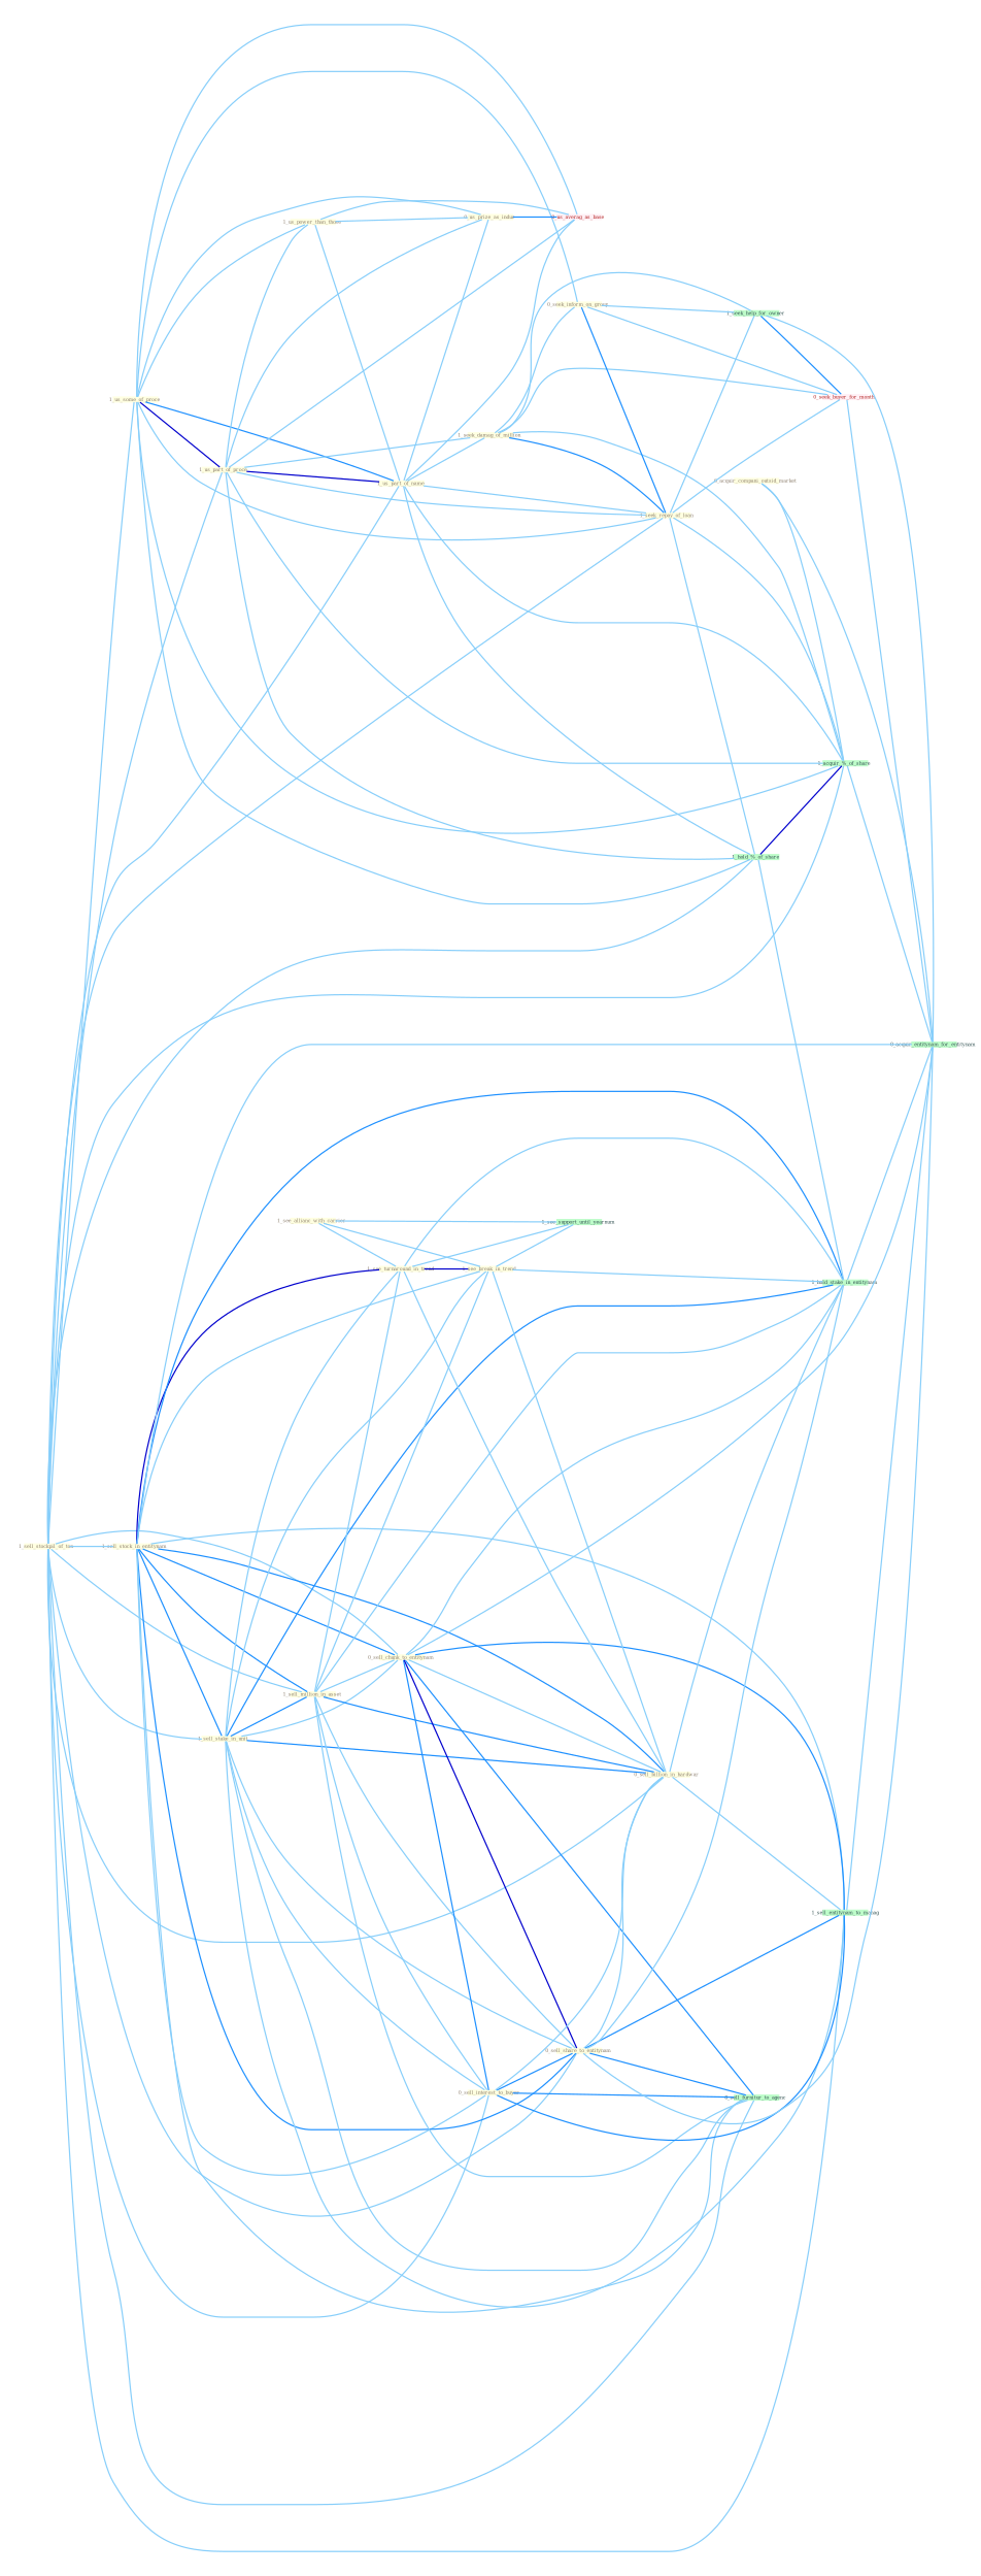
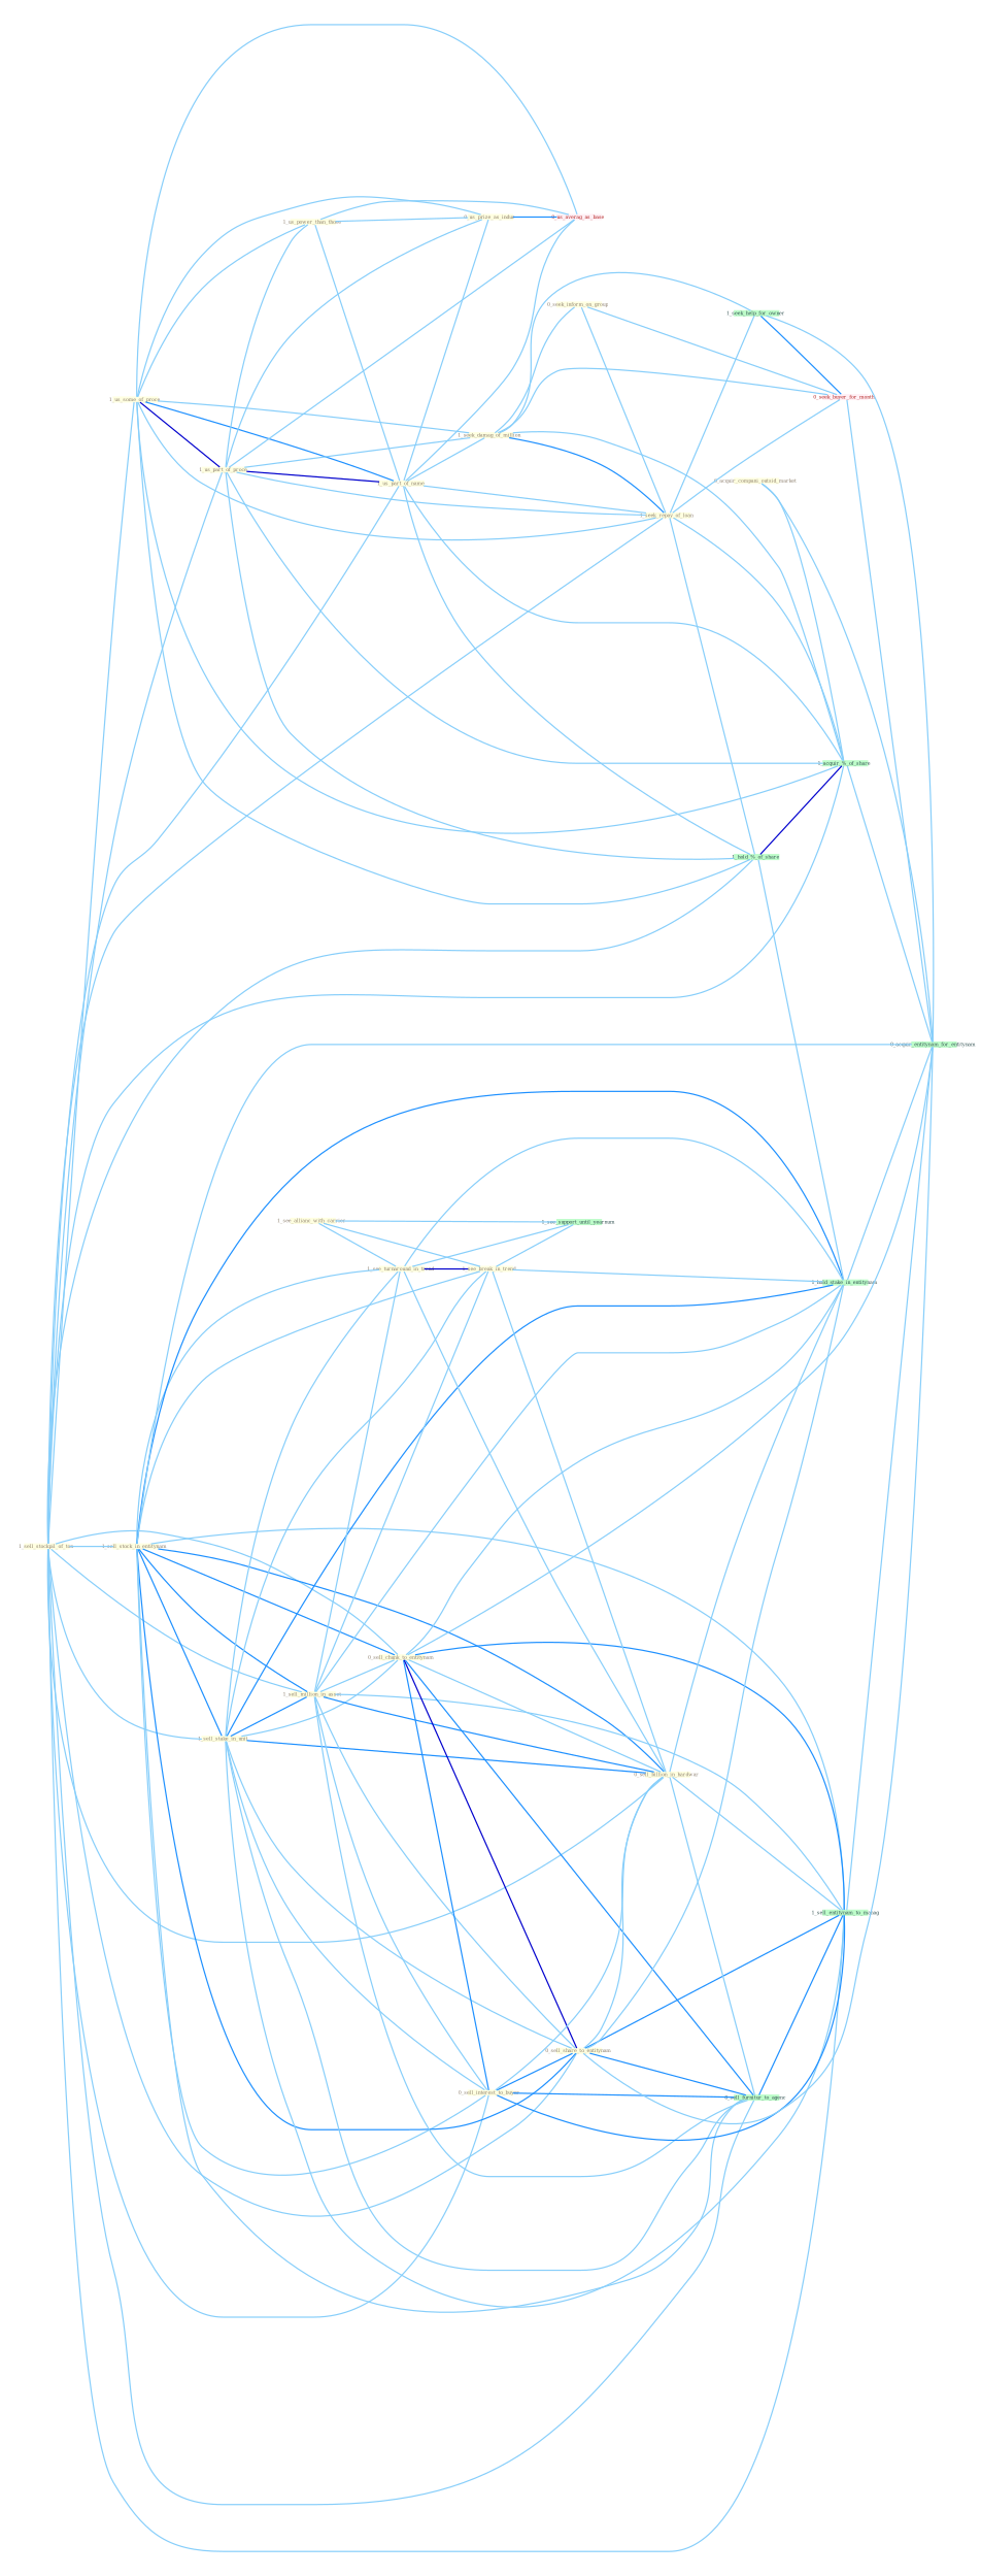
  graph {
    rankdir=LR
    node [color="#ffffe0" fixedsize=true fontcolor="#8b7d6b" fontsize=4 shape=polygon style=filled]
    edge [color="#87cefa" w=1]
    "1_sell_stockpil_of_ton " [height=.06 width=.5]
    "1_us_some_of_proce " [height=.06 width=.5]
    "1_sell_stock_in_entitynam " [height=.06 width=.5]
    "1_sell_stake_in_unit " [height=.06 width=.5]
    "0_acquir_compani_outsid_market " [height=.06 width=.5]
    "1_us_part_of_proce " [height=.06 width=.5]
    "1_see_allianc_with_carrier " [height=.06 width=.5]
    "1_sell_million_in_asset " [height=.06 width=.5]
    "0_sell_chunk_to_entitynam " [height=.06 width=.5]
    "0_sell_interest_to_buyer " [height=.06 width=.5]
    "1_us_power_than_those " [height=.06 width=.5]
    "0_sell_share_to_entitynam " [height=.06 width=.5]
    "1_us_part_of_name " [height=.06 width=.5]
    "0_us_prize_as_induc " [height=.06 width=.5]
    "1_see_turnaround_in_trend " [height=.06 width=.5]
    "1_see_break_in_trend " [height=.06 width=.5]
    "0_sell_billion_in_hardwar " [height=.06 width=.5]
    "1_seek_damag_of_million " [height=.06 width=.5]
    "0_seek_inform_on_group " [height=.06 width=.5]
    "1_seek_repay_of_loan " [height=.06 width=.5]
    "0_seek_buyer_for_month " [color="#fff0f5" fontcolor="#b22222" height=.06 width=.5]
    "0_us_averag_as_base " [color="#fff0f5" fontcolor="#b22222" height=.06 width=.5]
    "1_hold_%_of_share " [color="#BDFCC9" fontcolor="#2f4f4f" height=.06 width=.5]
    "1_acquir_%_of_share " [color="#BDFCC9" fontcolor="#2f4f4f" height=.06 width=.5]
    "0_sell_furnitur_to_agenc " [color="#BDFCC9" fontcolor="#2f4f4f" height=.06 width=.5]
    n26 [color="#BDFCC9" fontcolor="#2f4f4f" height=.06 label="1_sell_entitynam_to_manag" width=.5]
    "1_hold_stake_in_entitynam " [color="#BDFCC9" fontcolor="#2f4f4f" height=.06 width=.5]
    "0_acquir_entitynam_for_entitynam " [color="#BDFCC9" fontcolor="#2f4f4f" height=.06 width=.5]
    "1_see_support_until_yearnum " [color="#BDFCC9" fontcolor="#2f4f4f" height=.06 width=.5]
    "1_seek_help_for_owner " [color="#BDFCC9" fontcolor="#2f4f4f" height=.06 width=.5]
    subgraph sub_1 {
      "1_sell_stockpil_of_ton "
      "1_us_some_of_proce "
      "1_sell_stock_in_entitynam "
      "1_sell_stake_in_unit "
      "0_acquir_compani_outsid_market "
      "1_us_part_of_proce "
      "1_see_allianc_with_carrier "
      "1_sell_million_in_asset "
      "0_sell_chunk_to_entitynam "
      "0_sell_interest_to_buyer "
      "1_us_power_than_those "
      "0_sell_share_to_entitynam "
      "1_us_part_of_name "
      "0_us_prize_as_induc "
      "1_see_turnaround_in_trend "
      "1_see_break_in_trend "
      "0_sell_billion_in_hardwar "
      "1_seek_damag_of_million "
      "0_seek_inform_on_group "
      "1_seek_repay_of_loan "
    }
    subgraph sub_2 {
      "0_seek_buyer_for_month "
      "0_us_averag_as_base "
    }
    "1_sell_stockpil_of_ton " -- "1_us_some_of_proce "
    "1_sell_stockpil_of_ton " -- "1_sell_stock_in_entitynam "
    "1_sell_stockpil_of_ton " -- "1_sell_stake_in_unit "
    "1_sell_stockpil_of_ton " -- "1_us_part_of_proce "
    "1_sell_stockpil_of_ton " -- "1_sell_million_in_asset "
    "1_sell_stockpil_of_ton " -- "0_sell_chunk_to_entitynam "
    "1_sell_stockpil_of_ton " -- "0_sell_interest_to_buyer "
    "1_sell_stockpil_of_ton " -- "0_sell_share_to_entitynam "
    "1_sell_stockpil_of_ton " -- "1_us_part_of_name "
    "1_sell_stockpil_of_ton " -- "0_sell_billion_in_hardwar "
    "1_sell_stockpil_of_ton " -- "1_seek_repay_of_loan "
    "1_sell_stockpil_of_ton " -- "1_hold_%_of_share "
    "1_sell_stockpil_of_ton " -- "1_acquir_%_of_share "
    "1_sell_stockpil_of_ton " -- "0_sell_furnitur_to_agenc "
    "1_sell_stockpil_of_ton " -- n26
    "1_us_some_of_proce " -- "1_us_part_of_proce " [color="#0000cd" w=3]
    "1_us_some_of_proce " -- "1_us_power_than_those "
    "1_us_some_of_proce " -- "1_us_part_of_name " [color="#1e90ff" w=2]
    "1_us_some_of_proce " -- "0_us_prize_as_induc "
-   "1_us_some_of_proce " -- "0_seek_inform_on_group "
+   "1_us_some_of_proce " -- "1_seek_damag_of_million "
    "1_us_some_of_proce " -- "1_seek_repay_of_loan "
    "1_us_some_of_proce " -- "0_us_averag_as_base "
    "1_us_some_of_proce " -- "1_hold_%_of_share "
    "1_us_some_of_proce " -- "1_acquir_%_of_share "
    "1_sell_stock_in_entitynam " -- "1_sell_stake_in_unit " [color="#1e90ff" w=2]
    "1_sell_stock_in_entitynam " -- "1_sell_million_in_asset " [color="#1e90ff" w=2]
    "1_sell_stock_in_entitynam " -- "0_sell_chunk_to_entitynam " [color="#1e90ff" w=2]
    "1_sell_stock_in_entitynam " -- "0_sell_interest_to_buyer "
    "1_sell_stock_in_entitynam " -- "0_sell_share_to_entitynam " [color="#1e90ff" w=2]
-   "1_sell_stock_in_entitynam " -- "1_see_turnaround_in_trend " [color="#0000cd"]
+   "1_sell_stock_in_entitynam " -- "1_see_turnaround_in_trend "
    "1_sell_stock_in_entitynam " -- "1_see_break_in_trend "
    "1_sell_stock_in_entitynam " -- "0_sell_billion_in_hardwar " [color="#1e90ff" w=2]
    "1_sell_stock_in_entitynam " -- "0_sell_furnitur_to_agenc "
    "1_sell_stock_in_entitynam " -- n26
    "1_sell_stock_in_entitynam " -- "1_hold_stake_in_entitynam " [color="#1e90ff" w=2]
    "1_sell_stock_in_entitynam " -- "0_acquir_entitynam_for_entitynam "
    "1_sell_stake_in_unit " -- "1_sell_million_in_asset " [color="#1e90ff" w=2]
    "1_sell_stake_in_unit " -- "0_sell_chunk_to_entitynam "
    "1_sell_stake_in_unit " -- "0_sell_interest_to_buyer "
    "1_sell_stake_in_unit " -- "0_sell_share_to_entitynam "
    "1_sell_stake_in_unit " -- "1_see_turnaround_in_trend "
    "1_sell_stake_in_unit " -- "1_see_break_in_trend "
    "1_sell_stake_in_unit " -- "0_sell_billion_in_hardwar " [color="#1e90ff" w=2]
    "1_sell_stake_in_unit " -- "0_sell_furnitur_to_agenc "
    "1_sell_stake_in_unit " -- n26
    "1_sell_stake_in_unit " -- "1_hold_stake_in_entitynam " [color="#1e90ff" w=2]
    "0_acquir_compani_outsid_market " -- "1_acquir_%_of_share "
    "0_acquir_compani_outsid_market " -- "0_acquir_entitynam_for_entitynam "
    "1_us_part_of_proce " -- "1_us_power_than_those "
    "1_us_part_of_proce " -- "1_us_part_of_name " [color="#0000cd" w=3]
    "1_us_part_of_proce " -- "0_us_prize_as_induc "
    "1_us_part_of_proce " -- "1_seek_damag_of_million "
    "1_us_part_of_proce " -- "1_seek_repay_of_loan "
    "1_us_part_of_proce " -- "0_us_averag_as_base "
    "1_us_part_of_proce " -- "1_hold_%_of_share "
    "1_us_part_of_proce " -- "1_acquir_%_of_share "
    "1_see_allianc_with_carrier " -- "1_see_turnaround_in_trend "
    "1_see_allianc_with_carrier " -- "1_see_break_in_trend "
    "1_see_allianc_with_carrier " -- "1_see_support_until_yearnum "
    "1_sell_million_in_asset " -- "0_sell_chunk_to_entitynam "
    "1_sell_million_in_asset " -- "0_sell_interest_to_buyer "
    "1_sell_million_in_asset " -- "0_sell_share_to_entitynam "
    "1_sell_million_in_asset " -- "1_see_turnaround_in_trend "
    "1_sell_million_in_asset " -- "1_see_break_in_trend "
    "1_sell_million_in_asset " -- "0_sell_billion_in_hardwar " [color="#1e90ff" w=2]
    "1_sell_million_in_asset " -- "0_sell_furnitur_to_agenc "
+   "1_sell_million_in_asset " -- n26
    "1_sell_million_in_asset " -- "1_hold_stake_in_entitynam "
    "0_sell_chunk_to_entitynam " -- "0_sell_interest_to_buyer " [color="#1e90ff" w=2]
    "0_sell_chunk_to_entitynam " -- "0_sell_share_to_entitynam " [color="#0000cd" w=3]
    "0_sell_chunk_to_entitynam " -- "0_sell_billion_in_hardwar "
    "0_sell_chunk_to_entitynam " -- "0_sell_furnitur_to_agenc " [color="#1e90ff" w=2]
    "0_sell_chunk_to_entitynam " -- n26 [color="#1e90ff" w=2]
    "0_sell_chunk_to_entitynam " -- "1_hold_stake_in_entitynam "
    "0_sell_chunk_to_entitynam " -- "0_acquir_entitynam_for_entitynam "
    "0_sell_interest_to_buyer " -- "0_sell_share_to_entitynam " [color="#1e90ff" w=2]
    "0_sell_interest_to_buyer " -- "0_sell_billion_in_hardwar "
    "0_sell_interest_to_buyer " -- "0_sell_furnitur_to_agenc " [color="#1e90ff" w=2]
    "0_sell_interest_to_buyer " -- n26 [color="#1e90ff" w=2]
    "1_us_power_than_those " -- "1_us_part_of_name "
    "1_us_power_than_those " -- "0_us_prize_as_induc "
    "1_us_power_than_those " -- "0_us_averag_as_base "
    "0_sell_share_to_entitynam " -- "0_sell_billion_in_hardwar "
    "0_sell_share_to_entitynam " -- "0_sell_furnitur_to_agenc " [color="#1e90ff" w=2]
    "0_sell_share_to_entitynam " -- n26 [color="#1e90ff" w=2]
    "0_sell_share_to_entitynam " -- "1_hold_stake_in_entitynam "
    "0_sell_share_to_entitynam " -- "0_acquir_entitynam_for_entitynam "
    "1_us_part_of_name " -- "0_us_prize_as_induc "
    "1_us_part_of_name " -- "1_seek_damag_of_million "
    "1_us_part_of_name " -- "1_seek_repay_of_loan "
    "1_us_part_of_name " -- "0_us_averag_as_base "
    "1_us_part_of_name " -- "1_hold_%_of_share "
    "1_us_part_of_name " -- "1_acquir_%_of_share "
    "0_us_prize_as_induc " -- "0_us_averag_as_base " [color="#1e90ff" w=2]
    "1_see_turnaround_in_trend " -- "1_see_break_in_trend " [color="#0000cd" w=3]
    "1_see_turnaround_in_trend " -- "0_sell_billion_in_hardwar "
    "1_see_turnaround_in_trend " -- "1_hold_stake_in_entitynam "
    "1_see_turnaround_in_trend " -- "1_see_support_until_yearnum "
    "1_see_break_in_trend " -- "0_sell_billion_in_hardwar "
    "1_see_break_in_trend " -- "1_hold_stake_in_entitynam "
    "1_see_break_in_trend " -- "1_see_support_until_yearnum "
+   "0_sell_billion_in_hardwar " -- "0_sell_furnitur_to_agenc "
    "0_sell_billion_in_hardwar " -- n26
    "0_sell_billion_in_hardwar " -- "1_hold_stake_in_entitynam "
    "1_seek_damag_of_million " -- "0_seek_inform_on_group "
    "1_seek_damag_of_million " -- "1_seek_repay_of_loan " [color="#1e90ff" w=2]
    "1_seek_damag_of_million " -- "0_seek_buyer_for_month "
    "1_seek_damag_of_million " -- "1_acquir_%_of_share "
    "1_seek_damag_of_million " -- "1_seek_help_for_owner "
-   "0_seek_inform_on_group " -- "1_seek_repay_of_loan " [color="#1e90ff"]
+   "0_seek_inform_on_group " -- "1_seek_repay_of_loan "
    "0_seek_inform_on_group " -- "0_seek_buyer_for_month "
-   "0_seek_inform_on_group " -- "1_seek_help_for_owner "
    "1_seek_repay_of_loan " -- "0_seek_buyer_for_month "
    "1_seek_repay_of_loan " -- "1_hold_%_of_share "
    "1_seek_repay_of_loan " -- "1_acquir_%_of_share "
    "1_seek_repay_of_loan " -- "1_seek_help_for_owner "
    "0_seek_buyer_for_month " -- "0_acquir_entitynam_for_entitynam "
    "1_hold_%_of_share " -- "1_acquir_%_of_share " [color="#0000cd" w=3]
    "1_hold_%_of_share " -- "1_hold_stake_in_entitynam "
    "1_acquir_%_of_share " -- "0_acquir_entitynam_for_entitynam "
+   "0_sell_furnitur_to_agenc " -- n26 [color="#1e90ff" w=2]
    n26 -- "0_acquir_entitynam_for_entitynam "
    "1_hold_stake_in_entitynam " -- "0_acquir_entitynam_for_entitynam "
    "1_seek_help_for_owner " -- "0_seek_buyer_for_month " [color="#1e90ff" w=2]
    "1_seek_help_for_owner " -- "0_acquir_entitynam_for_entitynam "
  }
